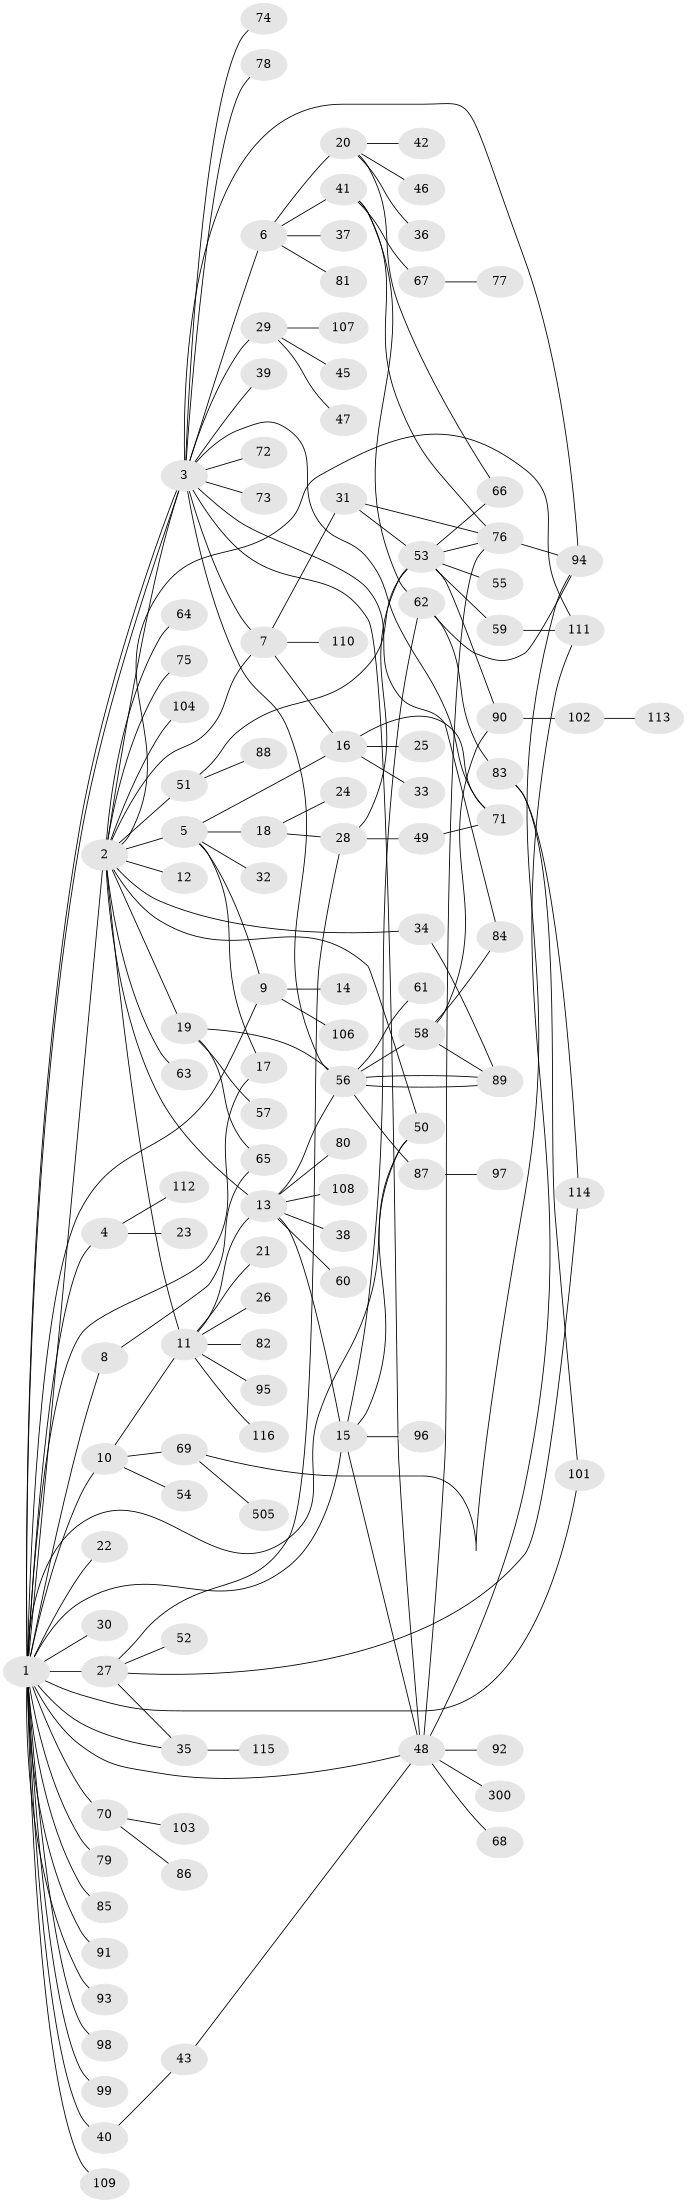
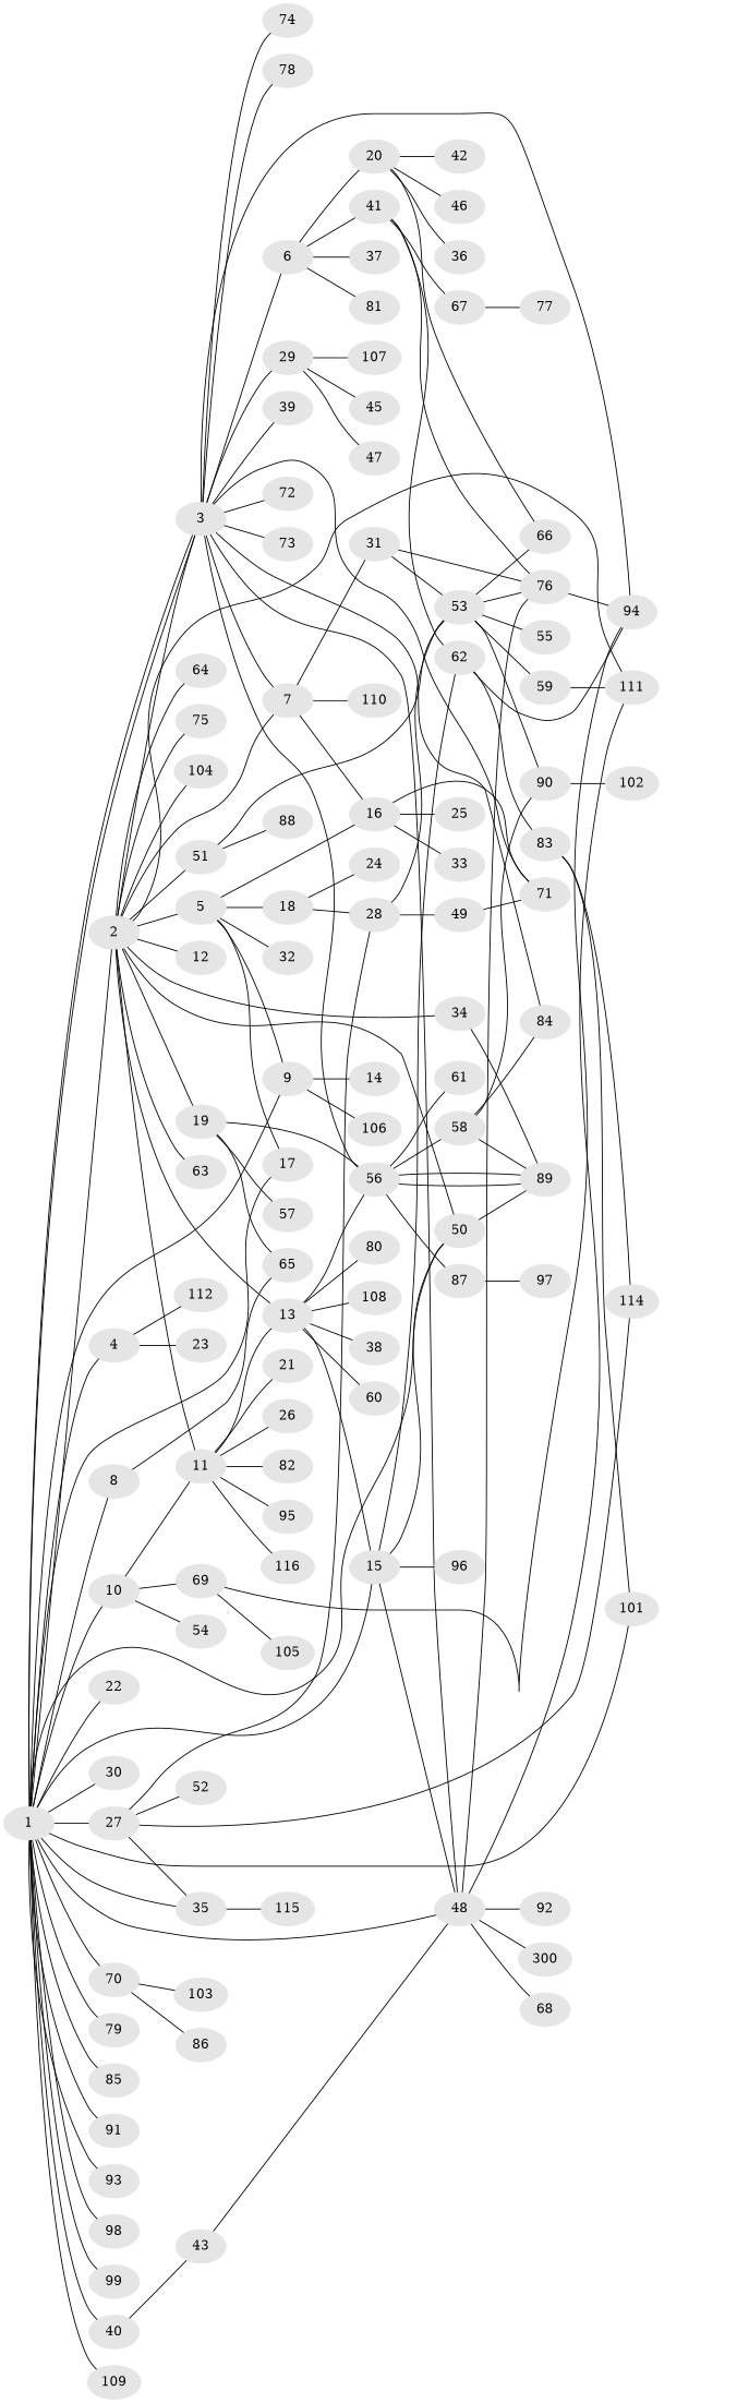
  graph {
    rankdir=LR
    node [color=gray90 style=filled]
    1
    2
    3
    4
    8
    9
    10
    15
    17
    22
    27
    30
    35
    40
    48
    50
    70
    79
    85
    91
    93
    98
    99
    101
    109
    5
    7
    11
    12
    13
    19
    34
    51
    63
    64
    75
    104
    111
    6
    29
    39
    56
    71
    72
    73
    74
    78
    84
    94
    23
    112
    65
    14
    106
    54
    69
    62
    96
    28
    52
    114
    115
    43
    76
    68
    92
    n67 [label=300]
    89
    86
    103
    16
    18
    32
    31
    110
    21
    26
    82
    95
    116
    38
    60
    80
    108
    57
    53
    88
    20
    37
    41
    81
    45
    47
    107
    58
    61
    87
    25
    33
    24
    36
    42
    46
    66
    67
-   105 [label=505]
+   105
    83
    49
    55
    59
    90
    77
    102
    97
-   113
    1 -- 2
    1 -- 3
    1 -- 3
    1 -- 4
    1 -- 8
    1 -- 9
    1 -- 10
    1 -- 15
    1 -- 17
    1 -- 22
    1 -- 27
    1 -- 30
    1 -- 35
    1 -- 40
    1 -- 48
    1 -- 50
    1 -- 70
    1 -- 79
    1 -- 85
    1 -- 91
    1 -- 93
    1 -- 98
    1 -- 99
    1 -- 101
    1 -- 109
    2 -- 3
    2 -- 50
    2 -- 5
    2 -- 7
    2 -- 11
    2 -- 12
    2 -- 13
    2 -- 19
    2 -- 34
    2 -- 51
    2 -- 63
    2 -- 64
    2 -- 75
    2 -- 104
    2 -- 111
    3 -- 48
    3 -- 7
    3 -- 6
    3 -- 29
    3 -- 39
    3 -- 56
    3 -- 71
    3 -- 72
    3 -- 73
    3 -- 74
    3 -- 78
    3 -- 84
    3 -- 94
    4 -- 23
    4 -- 112
    8 -- 65
    9 -- 14
    9 -- 106
    10 -- 11
    10 -- 54
    10 -- 69
    15 -- 48
    15 -- 50
    15 -- 62
    15 -- 96
    27 -- 35
    27 -- 28
    27 -- 52
    27 -- 114
    35 -- 115
    40 -- 43
    48 -- 111
    48 -- 76
    48 -- 68
    48 -- 92
    48 -- n67
+   50 -- 89
    70 -- 86
    70 -- 103
    5 -- 9
    5 -- 17
    5 -- 16
    5 -- 18
    5 -- 32
    7 -- 16
    7 -- 31
    7 -- 110
    11 -- 13
    11 -- 21
    11 -- 26
    11 -- 82
    11 -- 95
    11 -- 116
    13 -- 15
    13 -- 56
    13 -- 38
    13 -- 60
    13 -- 80
    13 -- 108
    19 -- 56
    19 -- 65
    19 -- 57
    34 -- 89
    51 -- 53
    51 -- 88
    6 -- 20
    6 -- 37
    6 -- 41
    6 -- 81
    29 -- 45
    29 -- 47
    29 -- 107
    56 -- 89
    56 -- 89
    56 -- 58
    56 -- 61
    56 -- 87
    69 -- 94
    69 -- 105
    62 -- 94
    62 -- 83
    28 -- 53
    28 -- 49
    43 -- 48
    76 -- 94
    16 -- 71
    16 -- 25
    16 -- 33
    18 -- 28
    18 -- 24
    31 -- 76
    31 -- 53
    53 -- 76
    53 -- 66
    53 -- 55
    53 -- 59
    53 -- 90
    20 -- 36
    20 -- 42
    20 -- 46
    20 -- 66
    41 -- 62
    41 -- 76
    41 -- 67
    58 -- 84
    58 -- 89
    58 -- 90
    87 -- 97
    67 -- 77
    83 -- 101
    83 -- 114
    49 -- 71
    59 -- 111
    90 -- 102
-   102 -- 113
  }
